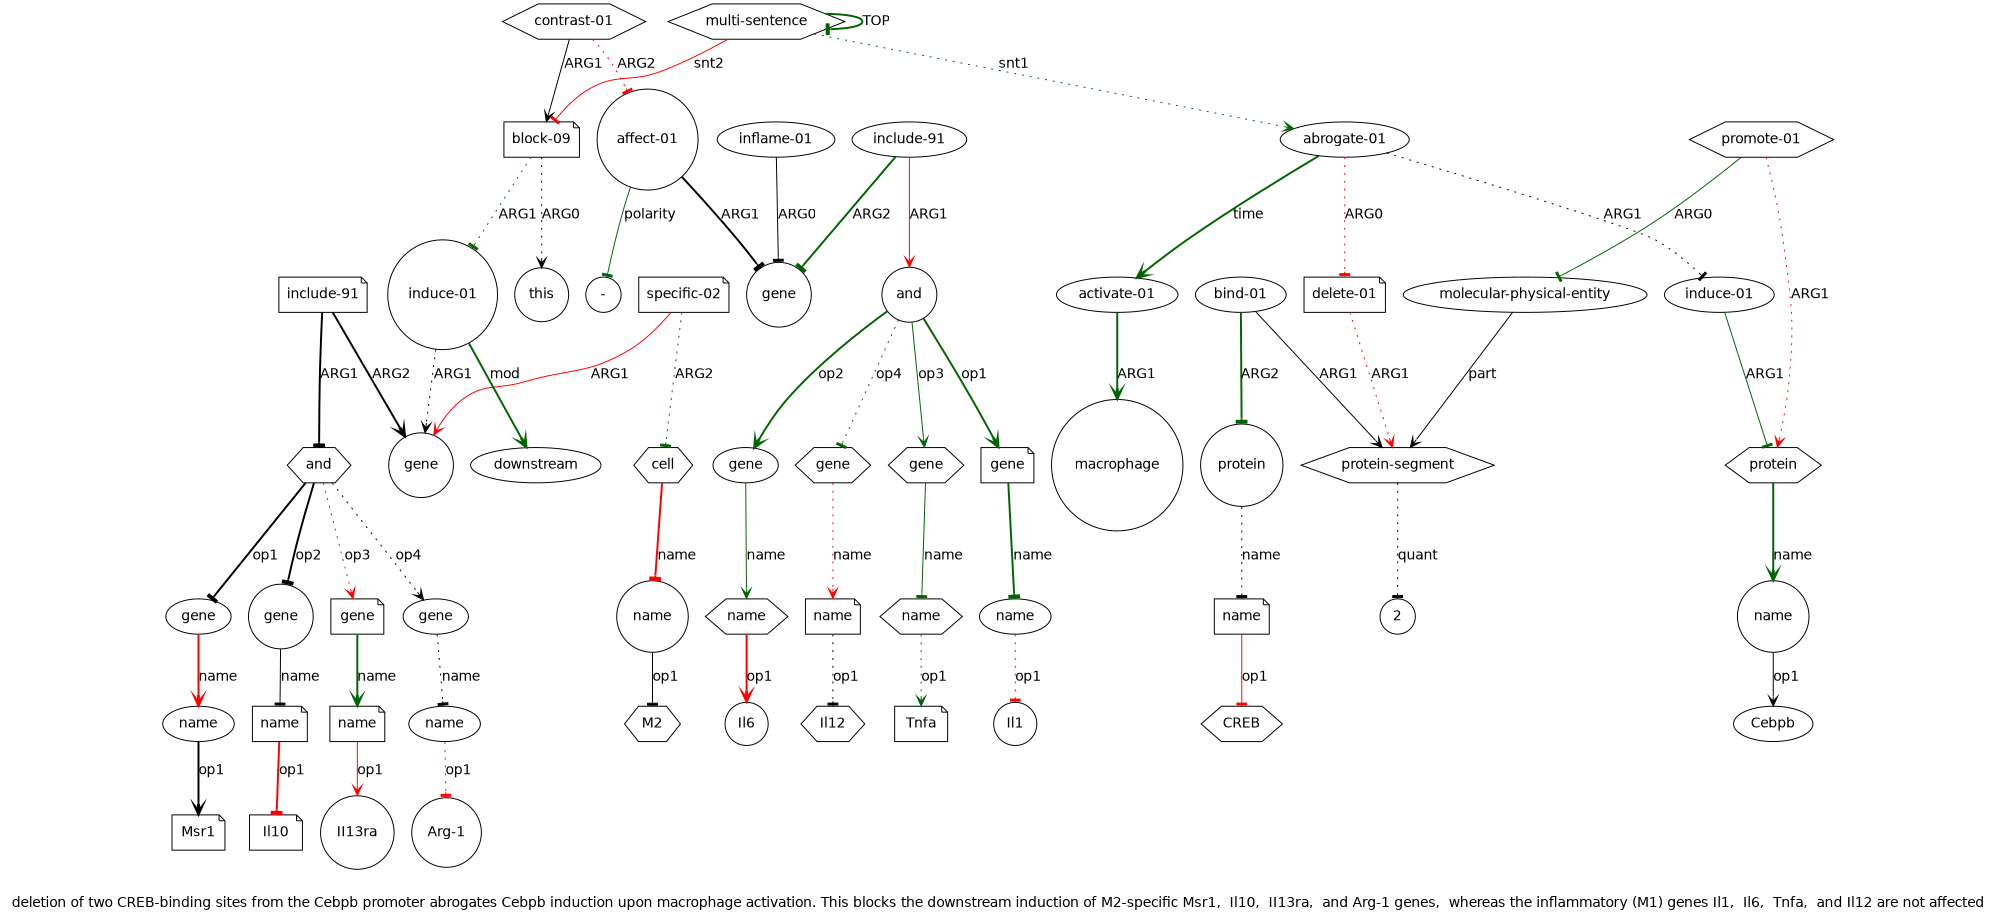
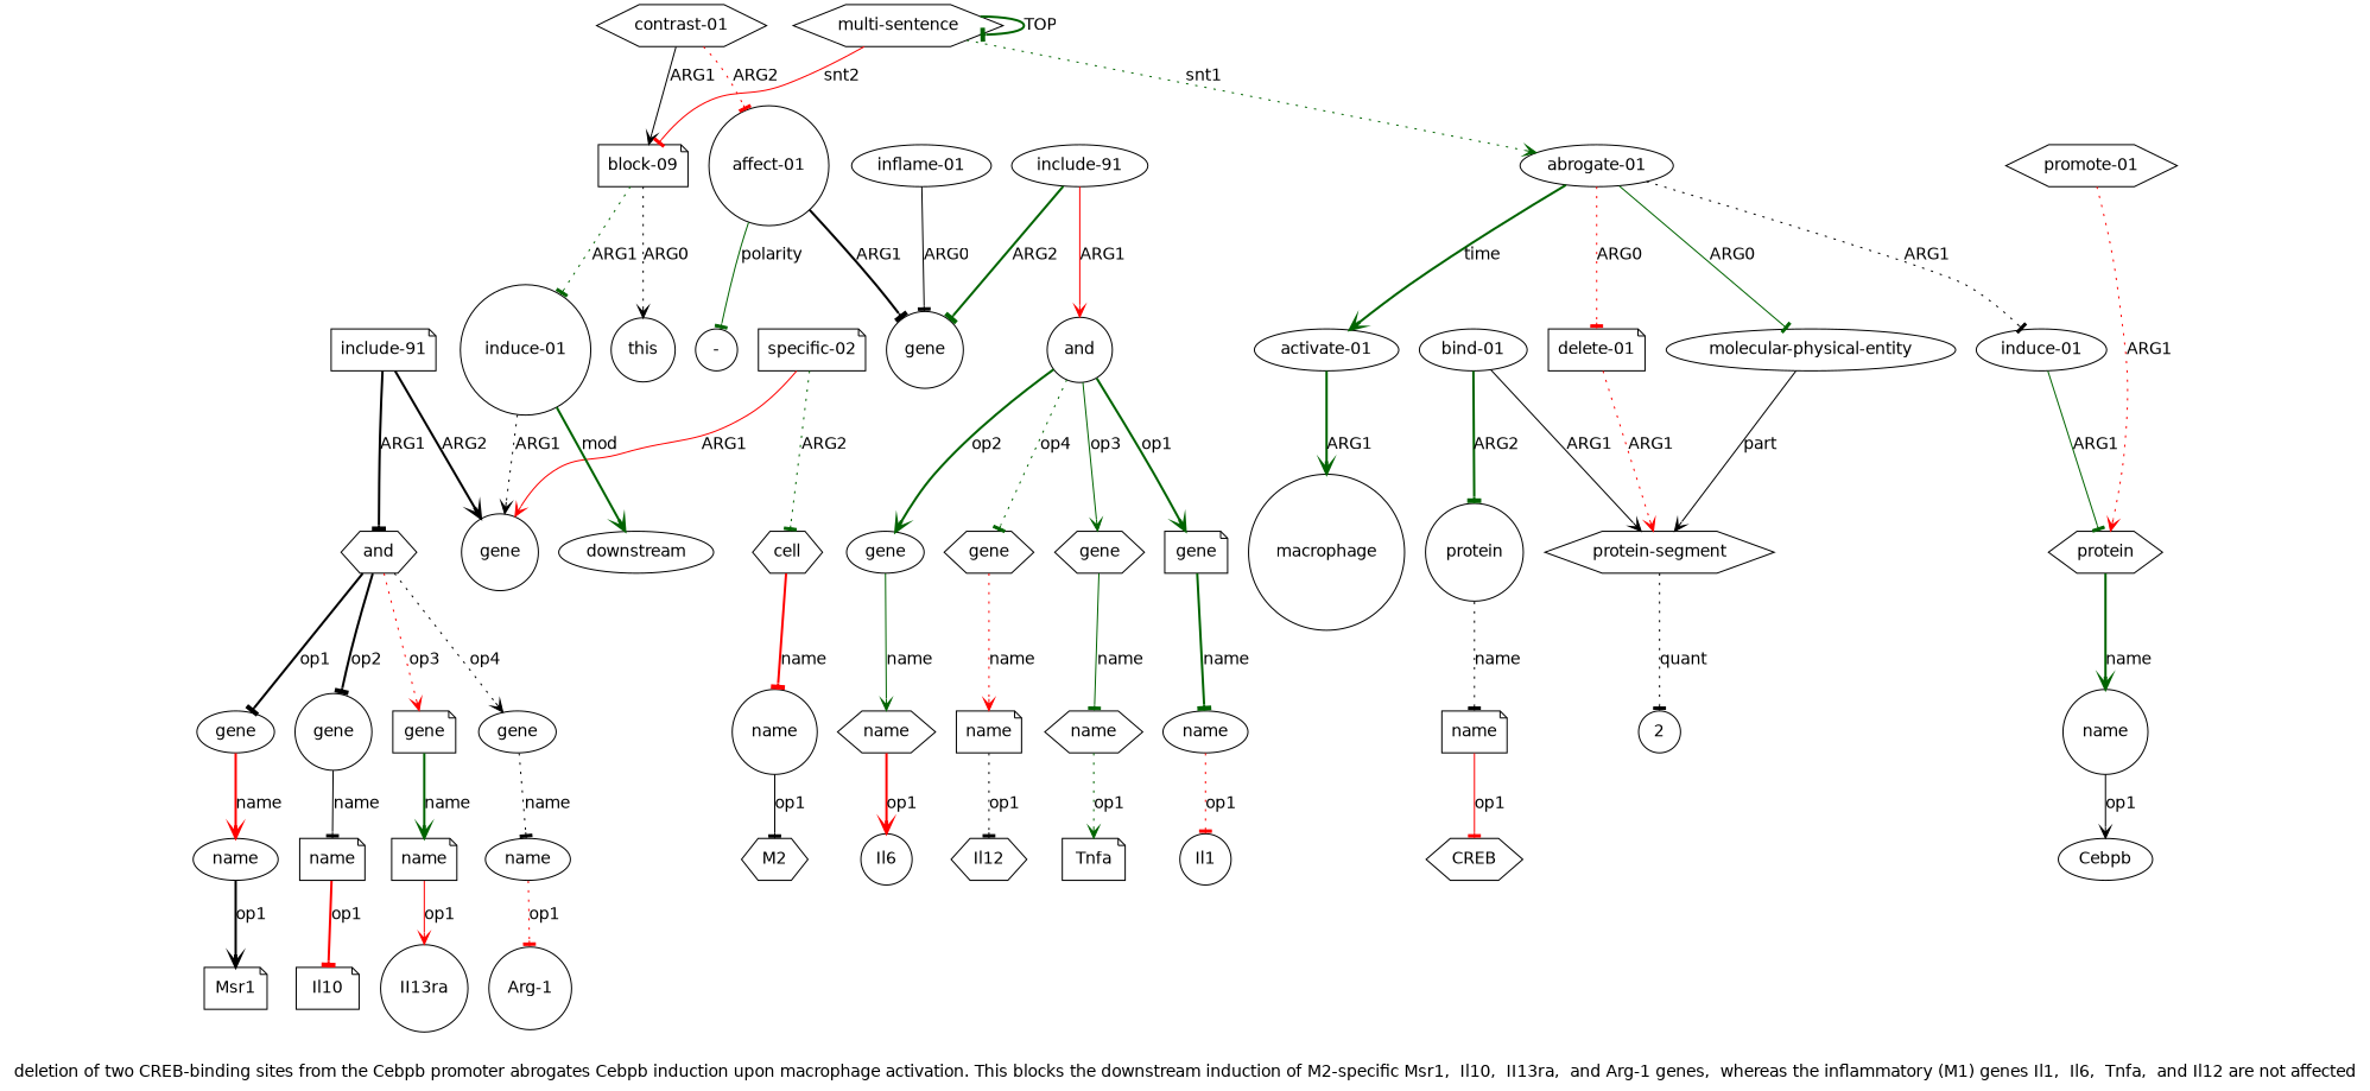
  digraph {
    fontname="DejaVu Sans"
    label="deletion of two CREB-binding sites from the Cebpb promoter abrogates Cebpb induction upon macrophage activation. This blocks the downstream induction of M2-specific Msr1,  Il10,  II13ra,  and Arg-1 genes,  whereas the inflammatory (M1) genes Il1,  Il6,  Tnfa,  and Il12 are not affected"
    node [color=black fontname="DejaVu Sans" gold_ind=-1 gold_label=name shape=circle test_ind=-1 test_label=name]
    edge [arrowhead=tee color=darkgreen fontname="DejaVu Sans" gold_label=op1 style=bold test_label=op1]
    n1 [gold_ind=20 gold_label=gene label=gene shape=ellipse test_ind=20 test_label=gene]
    n2 [gold_ind=21 label=name shape=ellipse test_ind=21]
    n3 [gold_label=Msr1 label=Msr1 shape=note test_label=Msr1]
    n4 [gold_ind=22 gold_label=gene label=gene test_ind=22 test_label=gene]
    n5 [gold_ind=23 label=name shape=note test_ind=23]
    n6 [gold_label=Il10 label=Il10 shape=note test_label=Il10]
    n7 [gold_ind=24 gold_label=gene label=gene shape=note test_ind=24 test_label=gene]
    n8 [gold_ind=25 label=name shape=note test_ind=25]
    n9 [gold_label=II13ra label=II13ra test_label=II13ra]
    n10 [gold_ind=26 gold_label=gene label=gene shape=ellipse test_ind=26 test_label=gene]
    n11 [gold_ind=27 label=name shape=ellipse test_ind=27]
    n12 [gold_label="Arg-1" label="Arg-1" test_label="Arg-1"]
    n13 [gold_ind=28 gold_label="specific-02" label="specific-02" shape=note test_ind=28 test_label="specific-02"]
    n14 [gold_ind=29 gold_label=cell label=cell shape=hexagon test_ind=29 test_label=cell]
    n15 [gold_ind=17 gold_label=gene label=gene test_ind=17 test_label=gene]
    n16 [gold_ind=30 label=name test_ind=30]
    n17 [gold_label=M2 label=M2 shape=hexagon test_label=M2]
    n18 [gold_ind=31 gold_label=downstream label=downstream shape=ellipse test_ind=31 test_label=downstream]
    n19 [gold_label=Il12 label=Il12 shape=hexagon test_label=Il12]
    n20 [gold_ind=37 gold_label=gene label=gene shape=note test_ind=37 test_label=gene]
    n21 [gold_ind=38 label=name shape=ellipse test_ind=38]
    n22 [gold_label=Il1 label=Il1 test_label=Il1]
    n23 [gold_ind=36 gold_label=and label=and test_ind=36 test_label=and]
    n24 [gold_ind=39 gold_label=gene label=gene shape=ellipse test_ind=39 test_label=gene]
    n25 [gold_ind=43 gold_label=gene label=gene shape=hexagon test_ind=43 test_label=gene]
    n26 [gold_ind=41 gold_label=gene label=gene shape=hexagon test_ind=41 test_label=gene]
    n27 [gold_ind=40 label=name shape=hexagon test_ind=40]
    n28 [gold_ind=44 label=name shape=note test_ind=44]
    n29 [gold_ind=42 label=name shape=hexagon test_ind=42]
    n30 [gold_label=Il6 label=Il6 test_label=Il6]
    n31 [gold_label=Tnfa label=Tnfa shape=note test_label=Tnfa]
    n32 [gold_ind=33 gold_label="affect-01" label="affect-01" test_ind=33 test_label="affect-01"]
    n33 [gold_ind=34 gold_label=gene label=gene test_ind=34 test_label=gene]
    n34 [gold_label="-" label="-" test_label="-"]
    n35 [gold_ind=35 gold_label="include-91" label="include-91" shape=ellipse test_ind=35 test_label="include-91"]
    n36 [gold_label=2 label=2 test_label=2]
    n37 [gold_label=Cebpb label=Cebpb shape=ellipse test_label=Cebpb]
    n38 [gold_ind=32 gold_label="contrast-01" label="contrast-01" shape=hexagon test_ind=32 test_label="contrast-01"]
    n39 [gold_ind=14 gold_label="block-01" label="block-09" shape=note test_ind=14 test_label="block-01"]
    n40 [gold_ind=15 gold_label=this label=this test_ind=15 test_label=this]
    n41 [gold_ind=16 gold_label="induce-01" label="induce-01" test_ind=16 test_label="induce-01"]
    n42 [gold_ind=11 gold_label="induce-01" label="induce-01" shape=ellipse test_ind=11 test_label="induce-01"]
    n43 [gold_ind=9 gold_label=protein label=protein shape=hexagon test_ind=9 test_label=protein]
    n44 [gold_ind=10 label=name test_ind=10]
    n45 [gold_ind=13 gold_label=macrophage label=macrophage test_ind=13 test_label=macrophage]
    n46 [gold_ind=12 gold_label="activate-01" label="activate-01" shape=ellipse test_ind=12 test_label="activate-01"]
    n47 [gold_ind=19 gold_label=and label=and shape=hexagon test_ind=19 test_label=and]
    n48 [gold_ind=18 gold_label="include-91" label="include-91" shape=note test_ind=18 test_label="include-91"]
    n49 [gold_ind=1 gold_label="abrogate-01" label="abrogate-01" shape=ellipse test_ind=1 test_label="abrogate-01"]
    n50 [gold_ind=2 gold_label="delete-01" label="delete-01" shape=note test_ind=2 test_label="delete-01"]
    n51 [gold_ind=3 gold_label="protein-segment" label="protein-segment" shape=hexagon test_ind=3 test_label="protein-segment"]
    n52 [gold_ind=0 gold_label="multi-sentence" label="multi-sentence" shape=hexagon test_ind=0 test_label="multi-sentence"]
    n53 [gold_ind=5 gold_label=protein label=protein test_ind=5 test_label=protein]
    n54 [gold_ind=6 label=name shape=note test_ind=6]
    n55 [gold_label=CREB label=CREB shape=hexagon test_label=CREB]
    n56 [gold_ind=4 gold_label="bind-01" label="bind-01" shape=ellipse test_ind=4 test_label="bind-01"]
    n57 [gold_ind=7 gold_label="molecular-physical-entity" label="molecular-physical-entity" shape=ellipse test_ind=7 test_label="molecular-physical-entity"]
    n58 [gold_ind=8 gold_label="promote-01" label="promote-01" shape=hexagon test_ind=8 test_label="promote-01"]
    n59 [gold_ind=45 gold_label="inflame-01" label="inflame-01" shape=ellipse test_ind=45 test_label="inflame-01"]
    n1 -> n2 [arrowhead=vee color=red gold_label=name label=name test_label=name]
    n2 -> n3 [arrowhead=vee color=black label=op1]
    n4 -> n5 [color=black gold_label=name label=name style=solid test_label=name]
    n5 -> n6 [color=red label=op1]
    n7 -> n8 [arrowhead=vee gold_label=name label=name test_label=name]
    n8 -> n9 [arrowhead=vee color=red label=op1 style=solid]
    n10 -> n11 [color=black gold_label=name label=name style=dotted test_label=name]
    n11 -> n12 [color=red label=op1 style=dotted]
    n13 -> n14 [gold_label=ARG2 label=ARG2 style=dotted test_label=ARG2]
    n13 -> n15 [arrowhead=vee color=red gold_label=ARG1 label=ARG1 style=solid test_label=ARG1]
    n14 -> n16 [color=red gold_label=name label=name test_label=name]
    n16 -> n17 [color=black label=op1 style=solid]
    n20 -> n21 [gold_label=name label=name test_label=name]
    n21 -> n22 [color=red label=op1 style=dotted]
    n23 -> n20 [arrowhead=vee label=op1]
    n23 -> n24 [arrowhead=vee gold_label=op2 label=op2 test_label=op2]
    n23 -> n25 [gold_label=op4 label=op4 style=dotted test_label=op4]
    n23 -> n26 [arrowhead=vee gold_label=op3 label=op3 style=solid test_label=op3]
    n24 -> n27 [arrowhead=vee gold_label=name label=name style=solid test_label=name]
    n25 -> n28 [arrowhead=vee color=red gold_label=name label=name style=dotted test_label=name]
    n26 -> n29 [gold_label=name label=name style=solid test_label=name]
    n27 -> n30 [arrowhead=vee color=red label=op1]
    n28 -> n19 [color=black label=op1 style=dotted]
    n29 -> n31 [arrowhead=vee label=op1 style=dotted]
    n32 -> n33 [color=black gold_label=ARG1 label=ARG1 test_label=ARG1]
    n32 -> n34 [gold_label=polarity label=polarity style=solid test_label=polarity]
    n35 -> n23 [arrowhead=vee color=red gold_label=ARG1 label=ARG1 style=solid test_label=ARG1]
    n35 -> n33 [gold_label=ARG2 label=ARG2 test_label=ARG2]
    n38 -> n32 [color=red gold_label=ARG2 label=ARG2 style=dotted test_label=ARG2]
    n38 -> n39 [arrowhead=vee color=black gold_label=ARG1 label=ARG1 style=solid test_label=ARG1]
    n39 -> n40 [arrowhead=vee color=black gold_label=ARG0 label=ARG0 style=dotted test_label=ARG0]
    n39 -> n41 [gold_label=ARG1 label=ARG1 style=dotted test_label=ARG1]
    n41 -> n15 [arrowhead=vee color=black gold_label=ARG1 label=ARG1 style=dotted test_label=ARG1]
    n41 -> n18 [arrowhead=vee gold_label=mod label=mod test_label=mod]
    n42 -> n43 [gold_label=ARG1 label=ARG1 style=solid test_label=ARG1]
    n43 -> n44 [arrowhead=vee gold_label=name label=name test_label=name]
    n44 -> n37 [arrowhead=vee color=black label=op1 style=solid]
    n46 -> n45 [arrowhead=vee gold_label=ARG1 label=ARG1 test_label=ARG1]
    n47 -> n1 [color=black label=op1]
    n47 -> n4 [color=black gold_label=op2 label=op2 test_label=op2]
    n47 -> n7 [arrowhead=vee color=red gold_label=op3 label=op3 style=dotted test_label=op3]
    n47 -> n10 [arrowhead=vee color=black gold_label=op4 label=op4 style=dotted test_label=op4]
    n48 -> n15 [arrowhead=vee color=black gold_label=ARG2 label=ARG2 test_label=ARG2]
    n48 -> n47 [color=black gold_label=ARG1 label=ARG1 test_label=ARG1]
    n49 -> n42 [color=black gold_label=ARG1 label=ARG1 style=dotted test_label=ARG1]
    n49 -> n46 [arrowhead=vee gold_label=time label=time test_label=time]
    n49 -> n50 [color=red gold_label=ARG0 label=ARG0 style=dotted test_label=ARG0]
    n50 -> n51 [arrowhead=vee color=red gold_label=ARG1 label=ARG1 style=dotted test_label=ARG1]
    n51 -> n36 [color=black gold_label=quant label=quant style=dotted test_label=quant]
    n52 -> n39 [color=red gold_label=snt2 label=snt2 style=solid test_label=snt2]
    n52 -> n49 [arrowhead=vee gold_label=snt1 label=snt1 style=dotted test_label=snt1]
    n52 -> n52 [gold_label=TOP label=TOP test_label=TOP]
    n53 -> n54 [color=black gold_label=name label=name style=dotted test_label=name]
    n54 -> n55 [color=red label=op1 style=solid]
    n56 -> n51 [arrowhead=vee color=black gold_label=ARG1 label=ARG1 style=solid test_label=ARG1]
    n56 -> n53 [gold_label=ARG2 label=ARG2 test_label=ARG2]
    n57 -> n51 [arrowhead=vee color=black gold_label=part label=part style=solid test_label=part]
    n58 -> n43 [arrowhead=vee color=red gold_label=ARG1 label=ARG1 style=dotted test_label=ARG1]
-   n58 -> n57 [gold_label=ARG0 label=ARG0 style=solid test_label=ARG0]
+   n49 -> n57 [gold_label=ARG0 label=ARG0 style=solid test_label=ARG0]
    n59 -> n33 [color=black gold_label=ARG0 label=ARG0 style=solid test_label=ARG0]
  }
